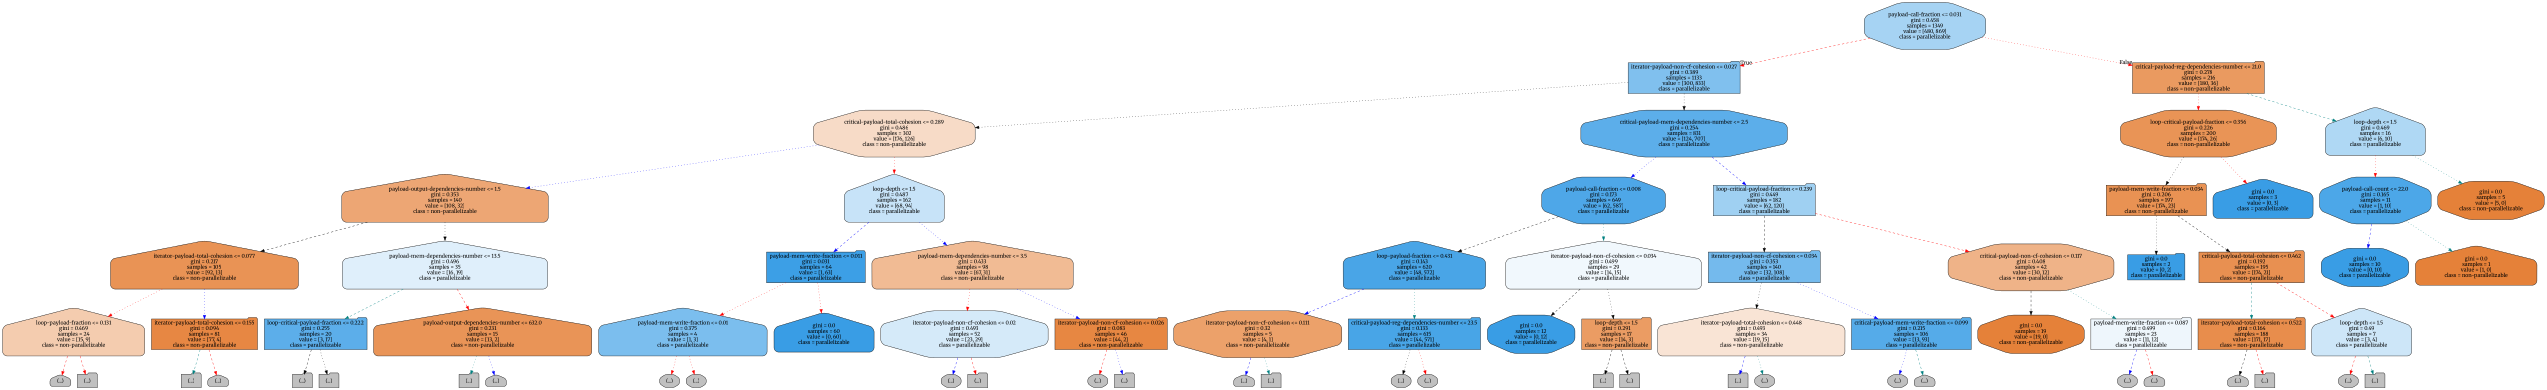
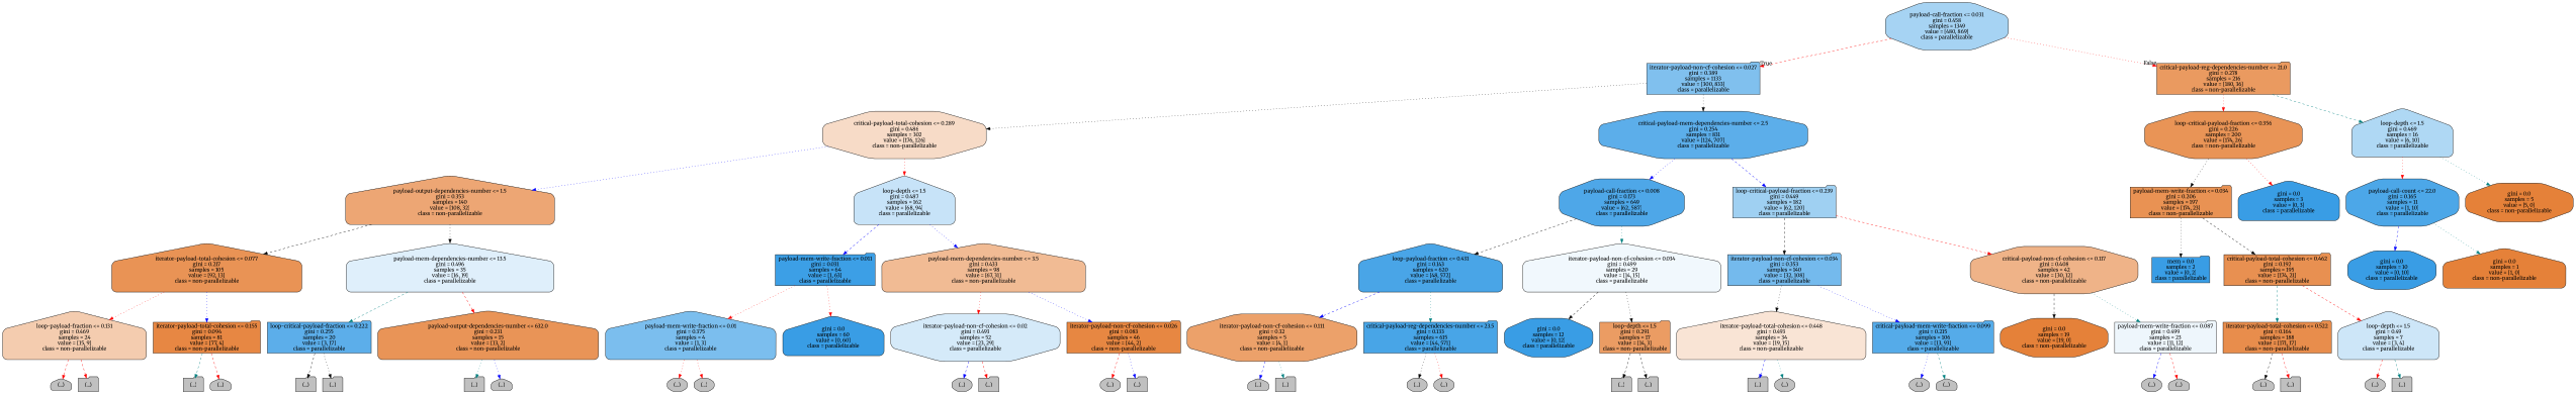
  digraph {
    fontname=Merriweather
    node [color=black fillcolor="#C0C0C0" fontname=Merriweather shape=folder style="filled, rounded"]
    edge [fontname=Merriweather color=red style=dotted]
    n1 [fillcolor="#399de572" label="payload-call-fraction <= 0.031\ngini = 0.458\nsamples = 1349\nvalue = [480, 869]\nclass = parallelizable" shape=octagon]
    n2 [fillcolor="#399de5a3" label="iterator-payload-non-cf-cohesion <= 0.027\ngini = 0.389\nsamples = 1133\nvalue = [300, 833]\nclass = parallelizable"]
    n3 [fillcolor="#e58139cc" label="critical-payload-reg-dependencies-number <= 21.0\ngini = 0.278\nsamples = 216\nvalue = [180, 36]\nclass = non-parallelizable"]
    n4 [fillcolor="#e5813948" label="critical-payload-total-cohesion <= 0.289\ngini = 0.486\nsamples = 302\nvalue = [176, 126]\nclass = non-parallelizable" shape=octagon]
    n5 [fillcolor="#399de5d2" label="critical-payload-mem-dependencies-number <= 2.5\ngini = 0.254\nsamples = 831\nvalue = [124, 707]\nclass = parallelizable" shape=octagon]
    n6 [fillcolor="#e58139b3" label="payload-output-dependencies-number <= 1.5\ngini = 0.353\nsamples = 140\nvalue = [108, 32]\nclass = non-parallelizable" shape=house]
    n7 [fillcolor="#399de547" label="loop-depth <= 1.5\ngini = 0.487\nsamples = 162\nvalue = [68, 94]\nclass = parallelizable" shape=house]
    n8 [fillcolor="#e58139db" label="iterator-payload-total-cohesion <= 0.077\ngini = 0.217\nsamples = 105\nvalue = [92, 13]\nclass = non-parallelizable" shape=house]
    n9 [fillcolor="#399de528" label="payload-mem-dependencies-number <= 13.5\ngini = 0.496\nsamples = 35\nvalue = [16, 19]\nclass = parallelizable" shape=house]
    n10 [fillcolor="#e5813966" label="loop-payload-fraction <= 0.131\ngini = 0.469\nsamples = 24\nvalue = [15, 9]\nclass = non-parallelizable" shape=house]
    n11 [fillcolor="#e58139f2" label="iterator-payload-total-cohesion <= 0.155\ngini = 0.094\nsamples = 81\nvalue = [77, 4]\nclass = non-parallelizable"]
    n12 [label="(...)" shape=house]
    n13 [label="(...)"]
    n14 [label="(...)"]
    n15 [label="(...)" shape=house]
    n16 [fillcolor="#399de5d2" label="loop-critical-payload-fraction <= 0.222\ngini = 0.255\nsamples = 20\nvalue = [3, 17]\nclass = parallelizable"]
    n17 [fillcolor="#e58139d8" label="payload-output-dependencies-number <= 632.0\ngini = 0.231\nsamples = 15\nvalue = [13, 2]\nclass = non-parallelizable" shape=house]
    n18 [label="(...)"]
    n19 [label="(...)"]
    n20 [label="(...)"]
    n21 [label="(...)" shape=house]
    n22 [fillcolor="#399de5fb" label="payload-mem-write-fraction <= 0.011\ngini = 0.031\nsamples = 64\nvalue = [1, 63]\nclass = parallelizable"]
    n23 [fillcolor="#e5813989" label="payload-mem-dependencies-number <= 3.5\ngini = 0.433\nsamples = 98\nvalue = [67, 31]\nclass = non-parallelizable" shape=house]
    n24 [fillcolor="#399de5aa" label="payload-mem-write-fraction <= 0.01\ngini = 0.375\nsamples = 4\nvalue = [1, 3]\nclass = parallelizable" shape=house]
    n25 [fillcolor="#399de5ff" label="gini = 0.0\nsamples = 60\nvalue = [0, 60]\nclass = parallelizable" shape=house]
    n26 [label="(...)" shape=octagon]
    n27 [label="(...)" shape=octagon]
    n28 [fillcolor="#399de535" label="iterator-payload-non-cf-cohesion <= 0.02\ngini = 0.493\nsamples = 52\nvalue = [23, 29]\nclass = parallelizable" shape=octagon]
    n29 [fillcolor="#e58139f3" label="iterator-payload-non-cf-cohesion <= 0.026\ngini = 0.083\nsamples = 46\nvalue = [44, 2]\nclass = non-parallelizable"]
    n30 [label="(...)" shape=octagon]
    n31 [label="(...)"]
    n32 [label="(...)" shape=octagon]
    n33 [label="(...)"]
    n34 [fillcolor="#399de5e4" label="payload-call-fraction <= 0.008\ngini = 0.173\nsamples = 649\nvalue = [62, 587]\nclass = parallelizable" shape=octagon]
    n35 [fillcolor="#399de57b" label="loop-critical-payload-fraction <= 0.239\ngini = 0.449\nsamples = 182\nvalue = [62, 120]\nclass = parallelizable"]
    n36 [fillcolor="#399de5ea" label="loop-payload-fraction <= 0.431\ngini = 0.143\nsamples = 620\nvalue = [48, 572]\nclass = parallelizable" shape=house]
    n37 [fillcolor="#399de511" label="iterator-payload-non-cf-cohesion <= 0.034\ngini = 0.499\nsamples = 29\nvalue = [14, 15]\nclass = parallelizable" shape=house]
    n38 [fillcolor="#e58139bf" label="iterator-payload-non-cf-cohesion <= 0.111\ngini = 0.32\nsamples = 5\nvalue = [4, 1]\nclass = non-parallelizable" shape=octagon]
    n39 [fillcolor="#399de5eb" label="critical-payload-reg-dependencies-number <= 23.5\ngini = 0.133\nsamples = 615\nvalue = [44, 571]\nclass = parallelizable"]
    n40 [label="(...)" shape=house]
    n41 [label="(...)"]
    n42 [label="(...)" shape=octagon]
    n43 [label="(...)" shape=octagon]
    n44 [fillcolor="#399de5ff" label="gini = 0.0\nsamples = 12\nvalue = [0, 12]\nclass = parallelizable" shape=octagon]
    n45 [fillcolor="#e58139c8" label="loop-depth <= 1.5\ngini = 0.291\nsamples = 17\nvalue = [14, 3]\nclass = non-parallelizable"]
    n46 [label="(...)"]
    n47 [label="(...)"]
    n48 [fillcolor="#399de5b3" label="iterator-payload-non-cf-cohesion <= 0.034\ngini = 0.353\nsamples = 140\nvalue = [32, 108]\nclass = parallelizable"]
    n49 [fillcolor="#e5813999" label="critical-payload-non-cf-cohesion <= 0.117\ngini = 0.408\nsamples = 42\nvalue = [30, 12]\nclass = non-parallelizable" shape=octagon]
    n50 [fillcolor="#e5813936" label="iterator-payload-total-cohesion <= 0.448\ngini = 0.493\nsamples = 34\nvalue = [19, 15]\nclass = non-parallelizable" shape=house]
    n51 [fillcolor="#399de5db" label="critical-payload-mem-write-fraction <= 0.099\ngini = 0.215\nsamples = 106\nvalue = [13, 93]\nclass = parallelizable"]
    n52 [label="(...)"]
    n53 [label="(...)" shape=octagon]
    n54 [label="(...)" shape=octagon]
    n55 [label="(...)" shape=house]
    n56 [fillcolor="#e58139ff" label="gini = 0.0\nsamples = 19\nvalue = [19, 0]\nclass = non-parallelizable" shape=octagon]
    n57 [fillcolor="#399de515" label="payload-mem-write-fraction <= 0.087\ngini = 0.499\nsamples = 23\nvalue = [11, 12]\nclass = parallelizable"]
    n58 [label="(...)" shape=octagon]
    n59 [label="(...)" shape=house]
    n60 [fillcolor="#e58139d9" label="loop-critical-payload-fraction <= 0.356\ngini = 0.226\nsamples = 200\nvalue = [174, 26]\nclass = non-parallelizable" shape=octagon]
    n61 [fillcolor="#399de566" label="loop-depth <= 1.5\ngini = 0.469\nsamples = 16\nvalue = [6, 10]\nclass = parallelizable" shape=house]
    n62 [fillcolor="#e58139dd" label="payload-mem-write-fraction <= 0.034\ngini = 0.206\nsamples = 197\nvalue = [174, 23]\nclass = non-parallelizable"]
    n63 [fillcolor="#399de5ff" label="gini = 0.0\nsamples = 3\nvalue = [0, 3]\nclass = parallelizable" shape=house]
-   n64 [fillcolor="#399de5ff" label="gini = 0.0\nsamples = 2\nvalue = [0, 2]\nclass = parallelizable"]
+   n64 [fillcolor="#399de5ff" label="mem = 0.0\nsamples = 2\nvalue = [0, 2]\nclass = parallelizable"]
    n65 [fillcolor="#e58139e0" label="critical-payload-total-cohesion <= 0.462\ngini = 0.192\nsamples = 195\nvalue = [174, 21]\nclass = non-parallelizable"]
    n66 [fillcolor="#e58139e6" label="iterator-payload-total-cohesion <= 0.522\ngini = 0.164\nsamples = 188\nvalue = [171, 17]\nclass = non-parallelizable"]
    n67 [fillcolor="#399de540" label="loop-depth <= 1.5\ngini = 0.49\nsamples = 7\nvalue = [3, 4]\nclass = parallelizable" shape=house]
    n68 [label="(...)" shape=house]
    n69 [label="(...)"]
    n70 [label="(...)" shape=octagon]
    n71 [label="(...)"]
    n72 [fillcolor="#399de5e6" label="payload-call-count <= 22.0\ngini = 0.165\nsamples = 11\nvalue = [1, 10]\nclass = parallelizable" shape=octagon]
    n73 [fillcolor="#e58139ff" label="gini = 0.0\nsamples = 5\nvalue = [5, 0]\nclass = non-parallelizable" shape=octagon]
    n74 [fillcolor="#399de5ff" label="gini = 0.0\nsamples = 10\nvalue = [0, 10]\nclass = parallelizable" shape=octagon]
    n75 [fillcolor="#e58139ff" label="gini = 0.0\nsamples = 1\nvalue = [1, 0]\nclass = non-parallelizable" shape=house]
    n1 -> n2 [headlabel=True labelangle=45 labeldistance=2.5 style=dashed]
    n1 -> n3 [headlabel=False labelangle=-45 labeldistance=2.5]
    n2 -> n4 [color=black]
    n2 -> n5 [color=black]
    n3 -> n60
    n3 -> n61 [color=teal style=dashed]
    n4 -> n6 [color=blue]
    n4 -> n7
    n5 -> n34 [color=blue]
    n5 -> n35 [color=blue style=dashed]
    n6 -> n8 [color=black style=dashed]
    n6 -> n9 [color=black]
    n7 -> n22 [color=blue style=dashed]
    n7 -> n23 [color=blue]
    n8 -> n10
    n8 -> n11 [color=blue]
    n9 -> n16 [color=teal style=dashed]
    n9 -> n17 [style=dashed]
    n10 -> n12 [style=dashed]
    n10 -> n13 [style=dashed]
    n11 -> n14 [color=teal style=dashed]
    n11 -> n15 [style=dashed]
    n16 -> n18 [color=black style=dashed]
    n16 -> n19 [color=black]
    n17 -> n20 [color=teal]
    n17 -> n21 [color=blue]
    n22 -> n24
    n22 -> n25
    n23 -> n28
    n23 -> n29 [color=blue]
    n24 -> n26
    n24 -> n27
    n28 -> n30 [color=blue style=dashed]
    n28 -> n31 [style=dashed]
    n29 -> n32 [style=dashed]
    n29 -> n33 [color=blue]
    n34 -> n36 [color=black style=dashed]
    n34 -> n37 [color=teal]
    n35 -> n48 [color=black style=dashed]
    n35 -> n49 [style=dashed]
    n36 -> n38 [color=blue style=dashed]
    n36 -> n39 [color=teal]
    n37 -> n44 [color=black style=dashed]
    n37 -> n45 [color=black]
    n38 -> n40 [color=blue style=dashed]
    n38 -> n41 [color=teal]
    n39 -> n42 [color=black]
    n39 -> n43
    n45 -> n46 [color=black style=dashed]
    n45 -> n47 [color=black style=dashed]
    n48 -> n50 [color=black]
    n48 -> n51 [color=blue]
    n49 -> n56 [color=black style=dashed]
    n49 -> n57 [color=teal]
    n50 -> n52 [color=blue style=dashed]
    n50 -> n53 [color=teal]
    n51 -> n54 [color=blue]
    n51 -> n55 [color=teal style=dashed]
    n57 -> n58 [color=blue style=dashed]
    n57 -> n59 [style=dashed]
    n60 -> n62 [color=black]
    n60 -> n63
    n61 -> n72
    n61 -> n73 [color=teal]
    n62 -> n64 [color=black]
    n62 -> n65 [color=black style=dashed]
    n65 -> n66 [color=teal style=dashed]
    n65 -> n67 [style=dashed]
    n66 -> n68 [color=black style=dashed]
    n66 -> n69 [style=dashed]
    n67 -> n70 [style=dashed]
    n67 -> n71 [color=teal style=dashed]
    n72 -> n74 [color=blue style=dashed]
    n72 -> n75 [color=teal]
  }
